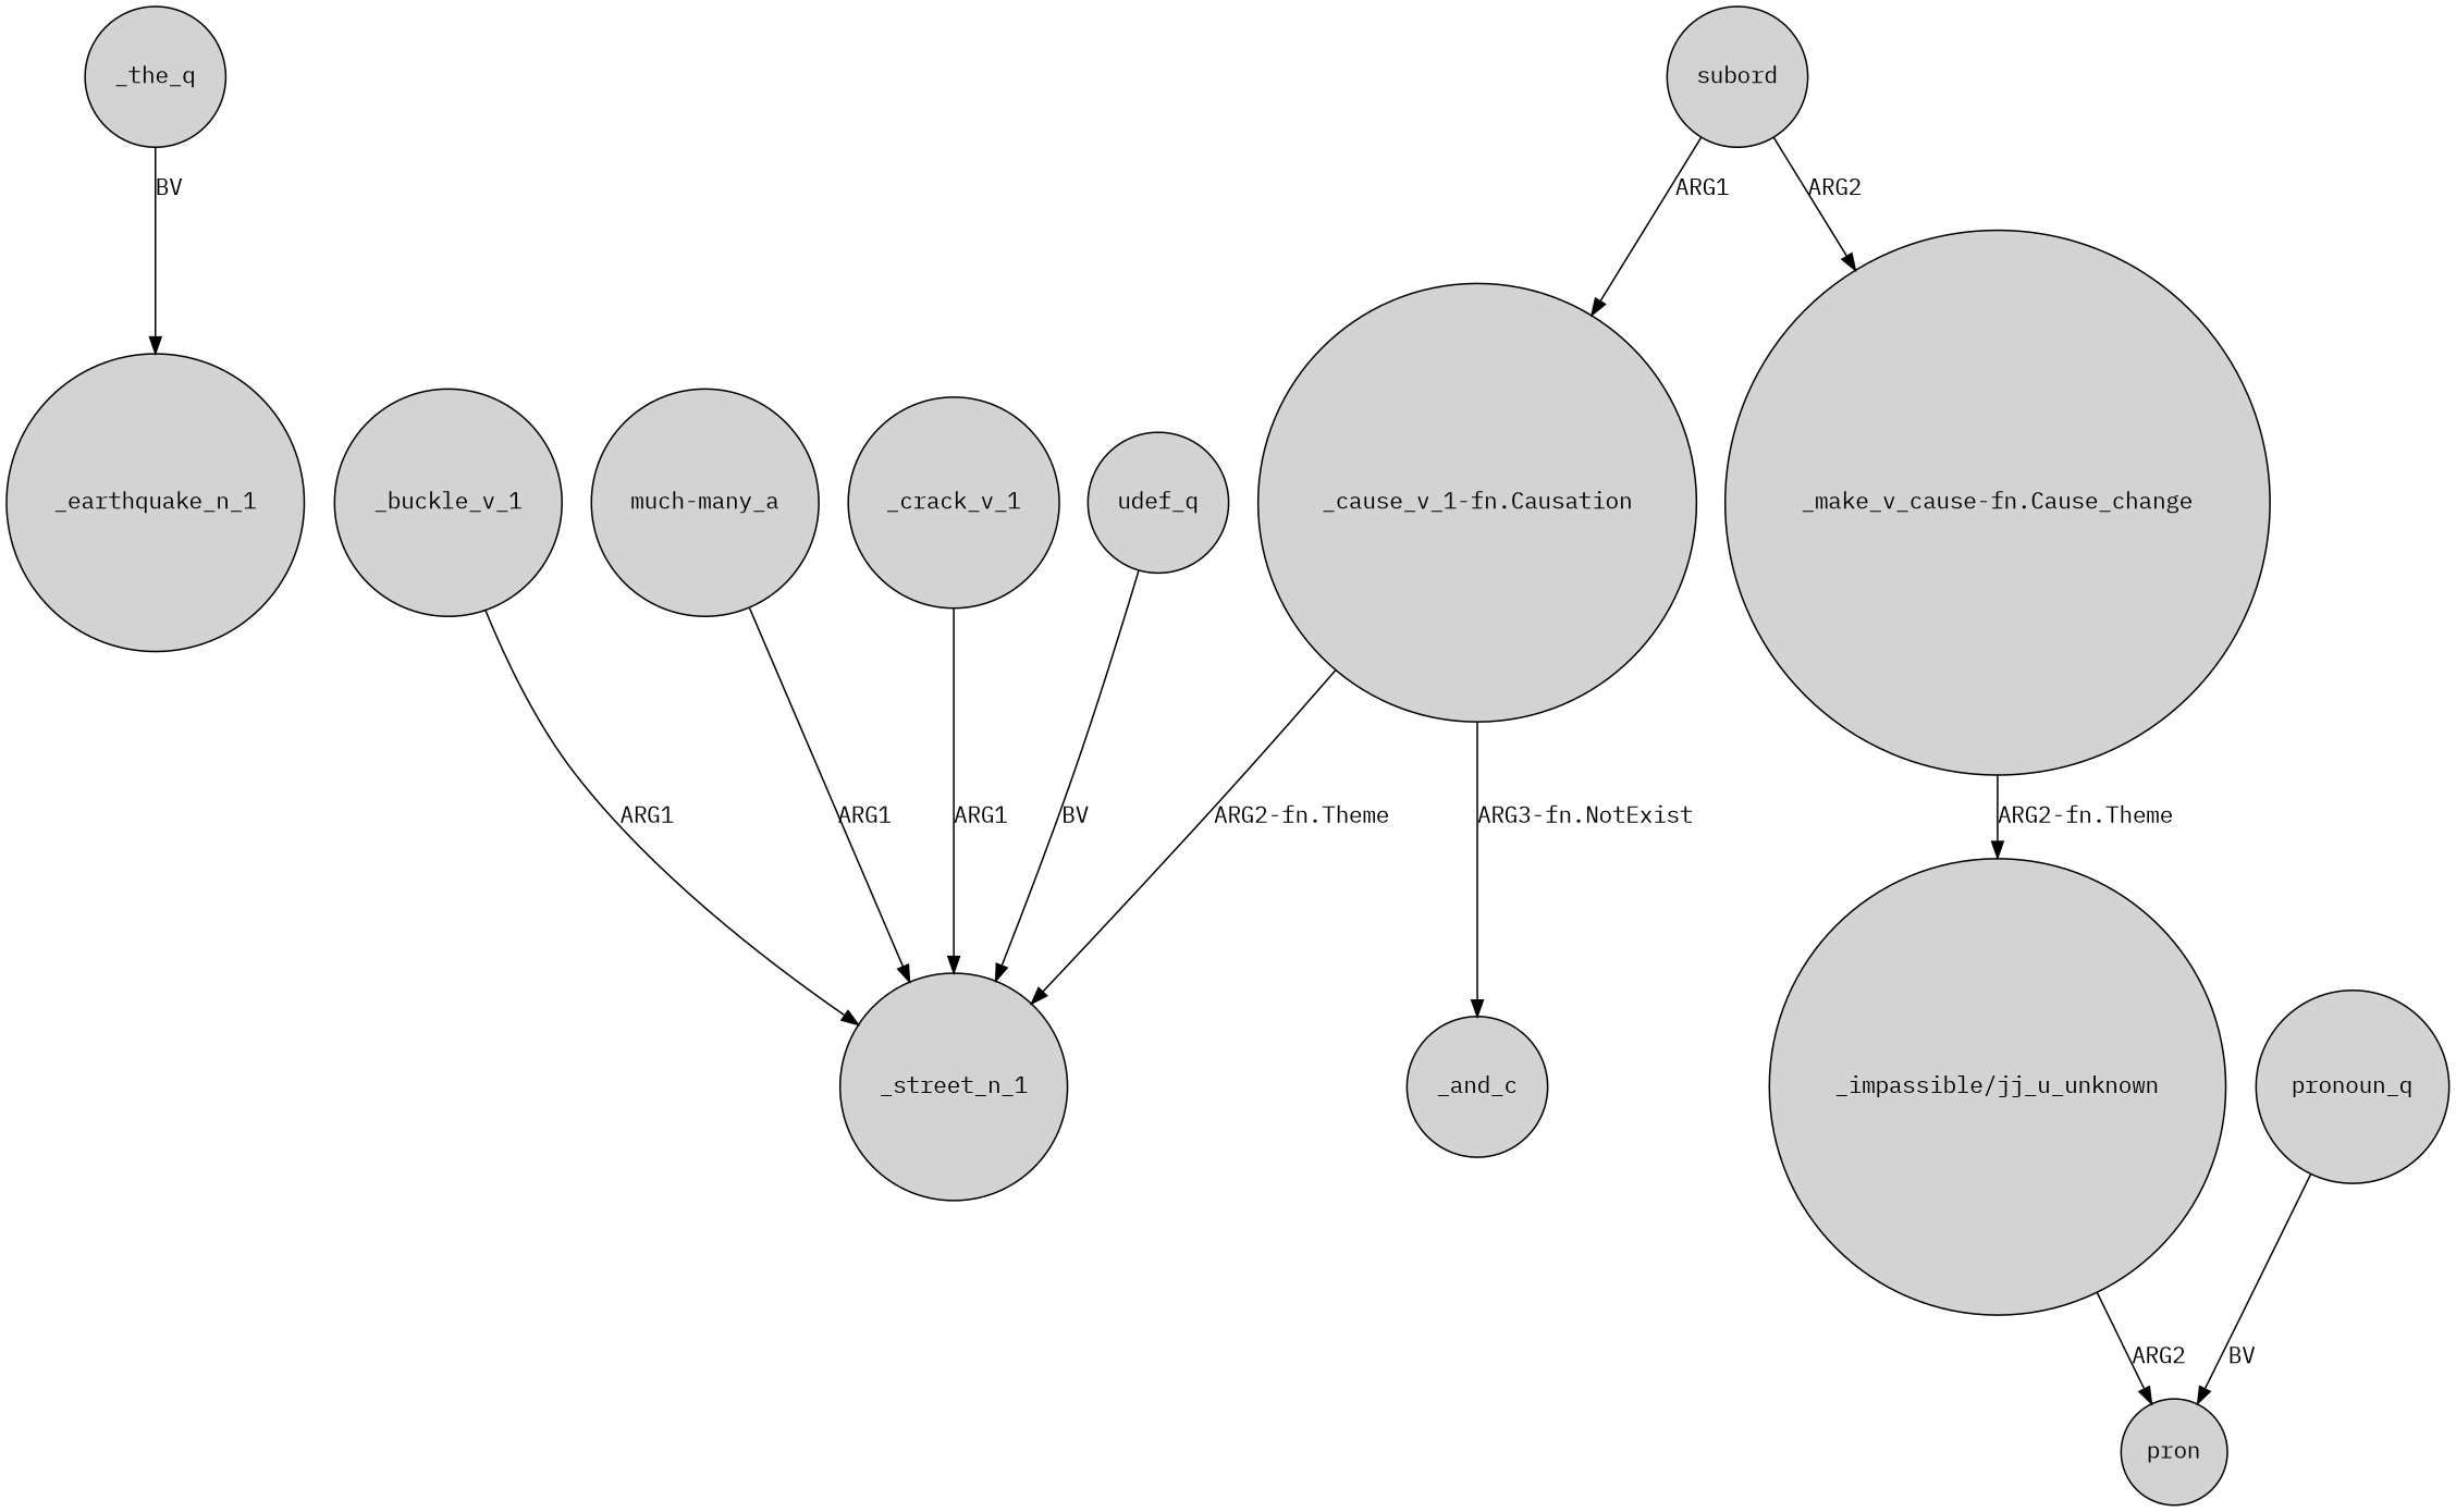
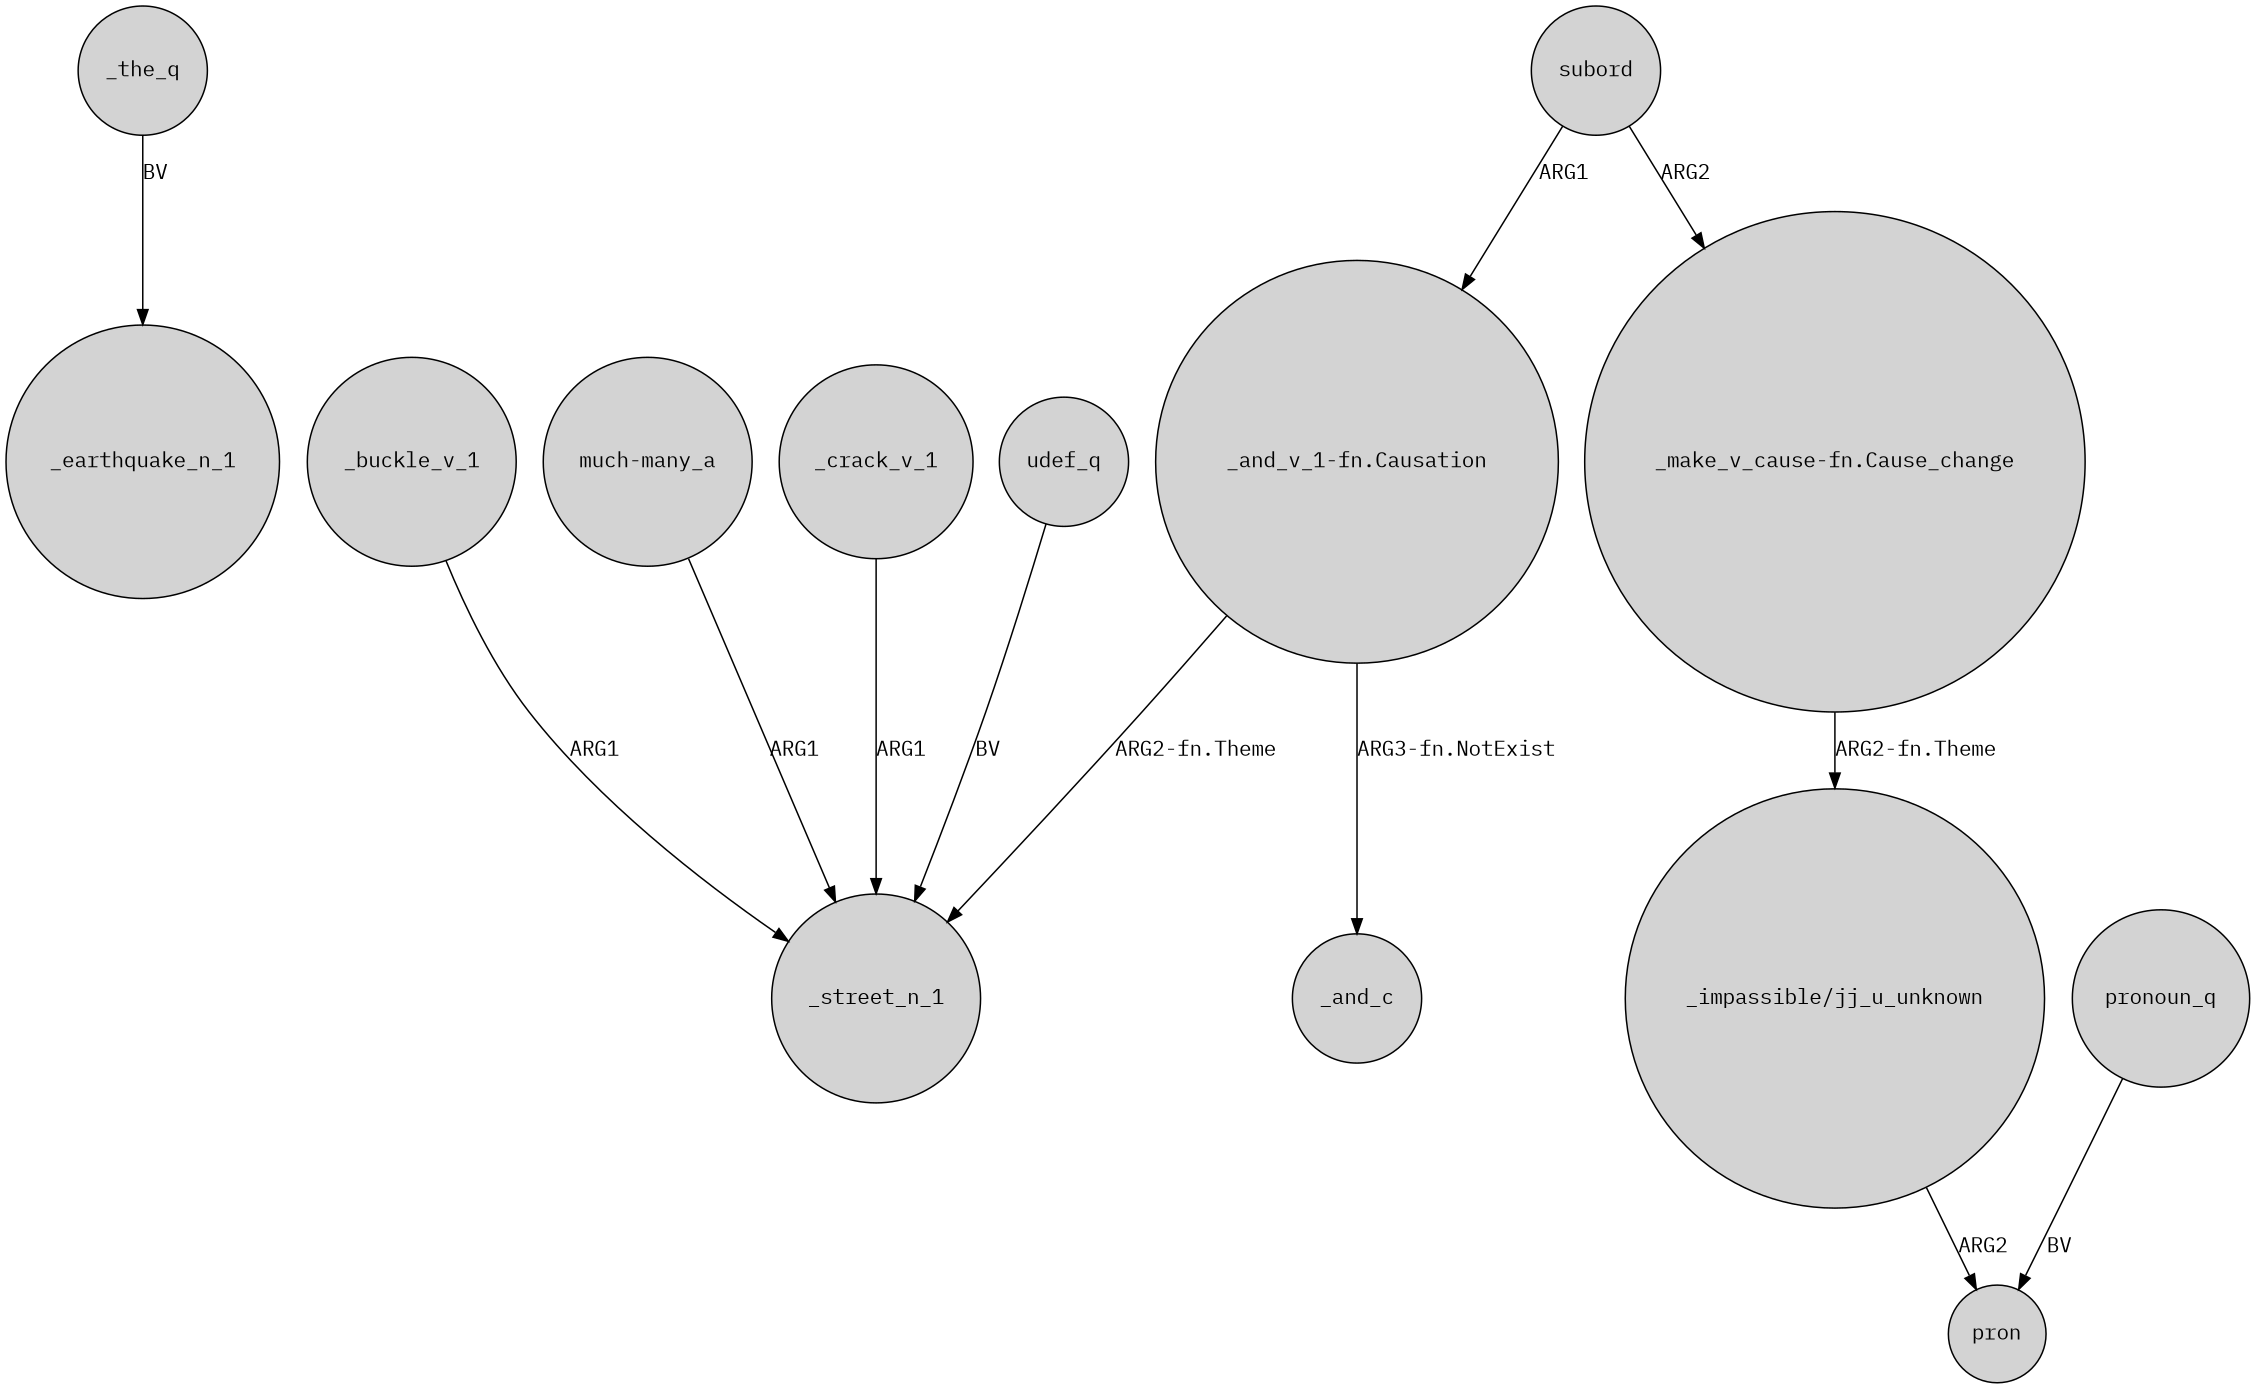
  digraph {
    fontname="IBM Plex Mono"
    node [fontname="IBM Plex Mono" shape=circle style=filled]
    edge [fontname="IBM Plex Mono"]
    _the_q
    _earthquake_n_1
-   "_cause_v_1-fn.Causation"
+   "_cause_v_1-fn.Causation" [label="_and_v_1-fn.Causation"]
    _street_n_1
    _and_c
    _buckle_v_1
    subord
    "_make_v_cause-fn.Cause_change"
    "_impassible/jj_u_unknown"
    pron
    "much-many_a"
    _crack_v_1
    udef_q
    pronoun_q
    _the_q -> _earthquake_n_1 [label=BV]
    "_cause_v_1-fn.Causation" -> _street_n_1 [label="ARG2-fn.Theme"]
    "_cause_v_1-fn.Causation" -> _and_c [label="ARG3-fn.NotExist"]
    _buckle_v_1 -> _street_n_1 [label=ARG1]
    subord -> "_cause_v_1-fn.Causation" [label=ARG1]
    subord -> "_make_v_cause-fn.Cause_change" [label=ARG2]
    "_make_v_cause-fn.Cause_change" -> "_impassible/jj_u_unknown" [label="ARG2-fn.Theme"]
    "_impassible/jj_u_unknown" -> pron [label=ARG2]
    "much-many_a" -> _street_n_1 [label=ARG1]
    _crack_v_1 -> _street_n_1 [label=ARG1]
    udef_q -> _street_n_1 [label=BV]
    pronoun_q -> pron [label=BV]
  }
